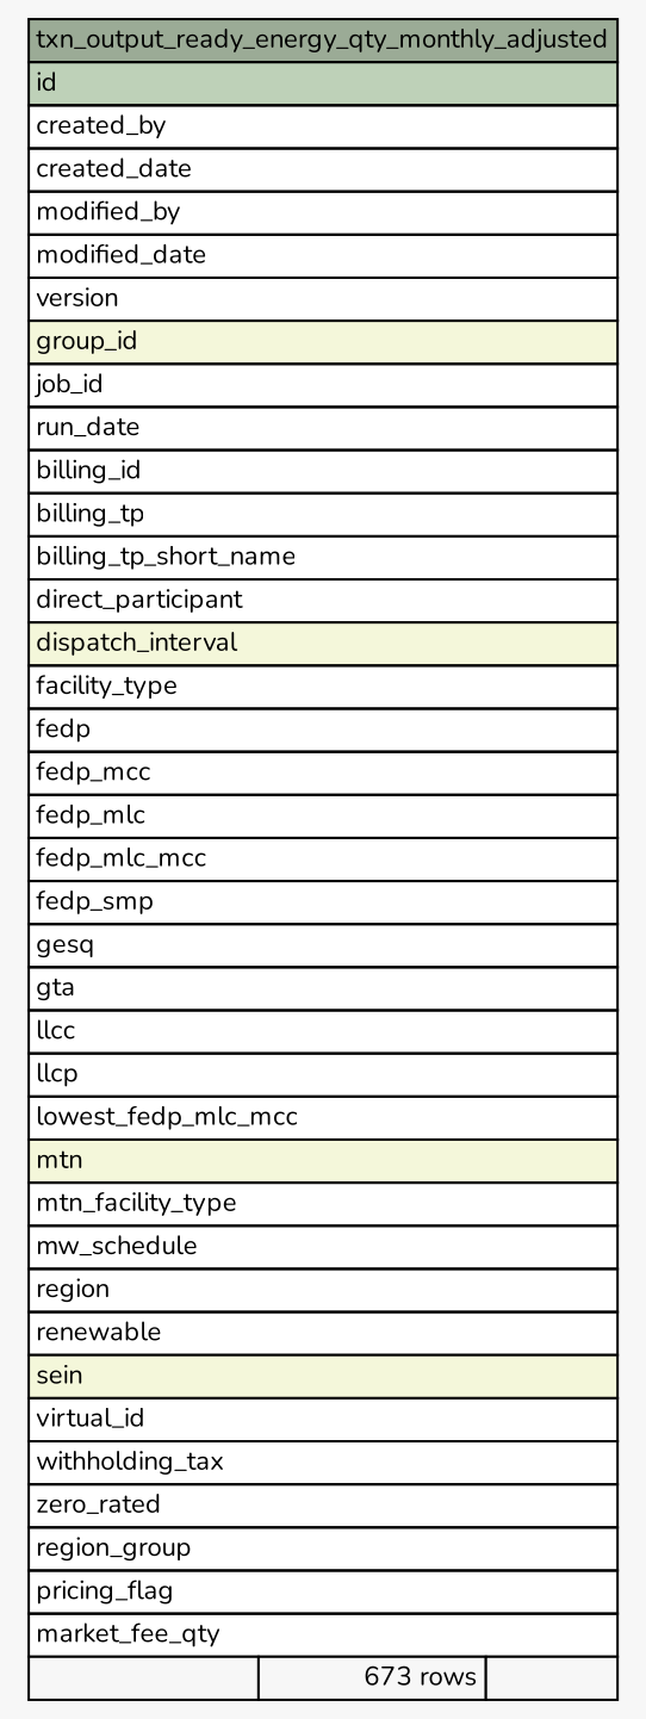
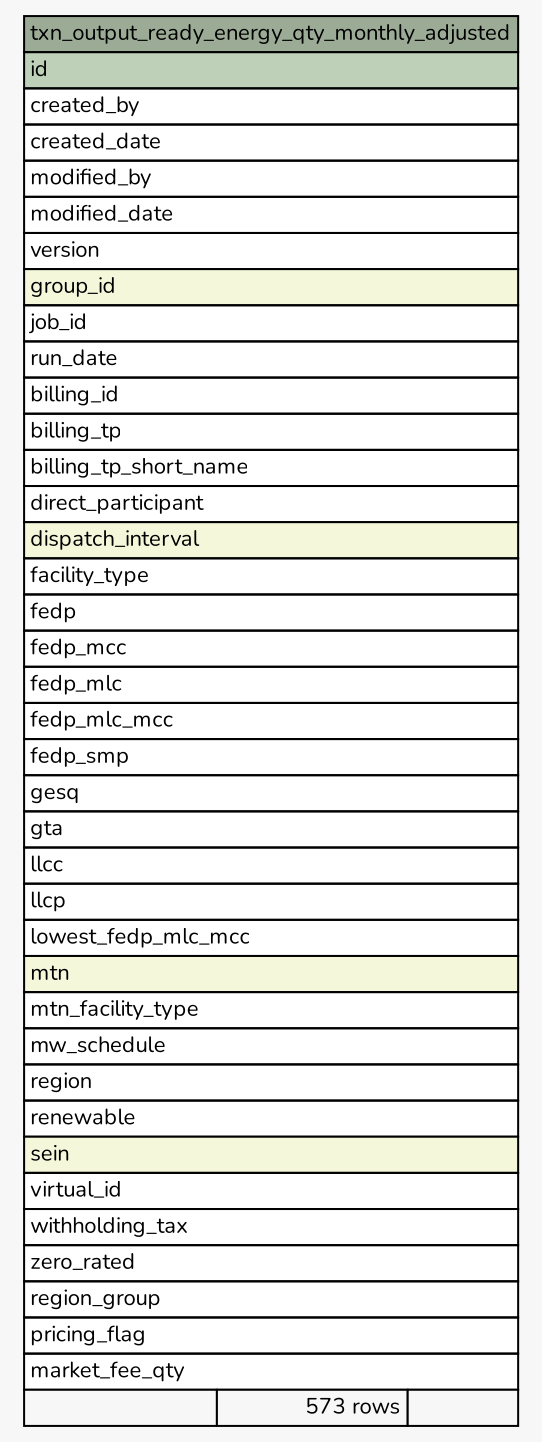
  digraph {
    bgcolor="#f7f7f7"
    fontname=Nunito
    fontsize=11
    nodesep=0.18
    rankdir=RL
    ranksep=0.46
-   n1 [fontname=Nunito fontsize=11 label=<     <TABLE BORDER="0" CELLBORDER="1" CELLSPACING="0" BGCOLOR="#ffffff">       <TR><TD COLSPAN="3" BGCOLOR="#9bab96" ALIGN="CENTER">txn_output_ready_energy_qty_monthly_adjusted</TD></TR>       <TR><TD PORT="id" COLSPAN="3" BGCOLOR="#bed1b8" ALIGN="LEFT">id</TD></TR>       <TR><TD PORT="created_by" COLSPAN="3" ALIGN="LEFT">created_by</TD></TR>       <TR><TD PORT="created_date" COLSPAN="3" ALIGN="LEFT">created_date</TD></TR>       <TR><TD PORT="modified_by" COLSPAN="3" ALIGN="LEFT">modified_by</TD></TR>       <TR><TD PORT="modified_date" COLSPAN="3" ALIGN="LEFT">modified_date</TD></TR>       <TR><TD PORT="version" COLSPAN="3" ALIGN="LEFT">version</TD></TR>       <TR><TD PORT="group_id" COLSPAN="3" BGCOLOR="#f4f7da" ALIGN="LEFT">group_id</TD></TR>       <TR><TD PORT="job_id" COLSPAN="3" ALIGN="LEFT">job_id</TD></TR>       <TR><TD PORT="run_date" COLSPAN="3" ALIGN="LEFT">run_date</TD></TR>       <TR><TD PORT="billing_id" COLSPAN="3" ALIGN="LEFT">billing_id</TD></TR>       <TR><TD PORT="billing_tp" COLSPAN="3" ALIGN="LEFT">billing_tp</TD></TR>       <TR><TD PORT="billing_tp_short_name" COLSPAN="3" ALIGN="LEFT">billing_tp_short_name</TD></TR>       <TR><TD PORT="direct_participant" COLSPAN="3" ALIGN="LEFT">direct_participant</TD></TR>       <TR><TD PORT="dispatch_interval" COLSPAN="3" BGCOLOR="#f4f7da" ALIGN="LEFT">dispatch_interval</TD></TR>       <TR><TD PORT="facility_type" COLSPAN="3" ALIGN="LEFT">facility_type</TD></TR>       <TR><TD PORT="fedp" COLSPAN="3" ALIGN="LEFT">fedp</TD></TR>       <TR><TD PORT="fedp_mcc" COLSPAN="3" ALIGN="LEFT">fedp_mcc</TD></TR>       <TR><TD PORT="fedp_mlc" COLSPAN="3" ALIGN="LEFT">fedp_mlc</TD></TR>       <TR><TD PORT="fedp_mlc_mcc" COLSPAN="3" ALIGN="LEFT">fedp_mlc_mcc</TD></TR>       <TR><TD PORT="fedp_smp" COLSPAN="3" ALIGN="LEFT">fedp_smp</TD></TR>       <TR><TD PORT="gesq" COLSPAN="3" ALIGN="LEFT">gesq</TD></TR>       <TR><TD PORT="gta" COLSPAN="3" ALIGN="LEFT">gta</TD></TR>       <TR><TD PORT="llcc" COLSPAN="3" ALIGN="LEFT">llcc</TD></TR>       <TR><TD PORT="llcp" COLSPAN="3" ALIGN="LEFT">llcp</TD></TR>       <TR><TD PORT="lowest_fedp_mlc_mcc" COLSPAN="3" ALIGN="LEFT">lowest_fedp_mlc_mcc</TD></TR>       <TR><TD PORT="mtn" COLSPAN="3" BGCOLOR="#f4f7da" ALIGN="LEFT">mtn</TD></TR>       <TR><TD PORT="mtn_facility_type" COLSPAN="3" ALIGN="LEFT">mtn_facility_type</TD></TR>       <TR><TD PORT="mw_schedule" COLSPAN="3" ALIGN="LEFT">mw_schedule</TD></TR>       <TR><TD PORT="region" COLSPAN="3" ALIGN="LEFT">region</TD></TR>       <TR><TD PORT="renewable" COLSPAN="3" ALIGN="LEFT">renewable</TD></TR>       <TR><TD PORT="sein" COLSPAN="3" BGCOLOR="#f4f7da" ALIGN="LEFT">sein</TD></TR>       <TR><TD PORT="virtual_id" COLSPAN="3" ALIGN="LEFT">virtual_id</TD></TR>       <TR><TD PORT="withholding_tax" COLSPAN="3" ALIGN="LEFT">withholding_tax</TD></TR>       <TR><TD PORT="zero_rated" COLSPAN="3" ALIGN="LEFT">zero_rated</TD></TR>       <TR><TD PORT="region_group" COLSPAN="3" ALIGN="LEFT">region_group</TD></TR>       <TR><TD PORT="pricing_flag" COLSPAN="3" ALIGN="LEFT">pricing_flag</TD></TR>       <TR><TD PORT="market_fee_qty" COLSPAN="3" ALIGN="LEFT">market_fee_qty</TD></TR>       <TR><TD ALIGN="LEFT" BGCOLOR="#f7f7f7">  </TD><TD ALIGN="RIGHT" BGCOLOR="#f7f7f7">673 rows</TD><TD ALIGN="RIGHT" BGCOLOR="#f7f7f7">  </TD></TR>     </TABLE>> shape=plaintext]
+   n1 [fontname=Nunito fontsize=11 label=<     <TABLE BORDER="0" CELLBORDER="1" CELLSPACING="0" BGCOLOR="#ffffff">       <TR><TD COLSPAN="3" BGCOLOR="#9bab96" ALIGN="CENTER">txn_output_ready_energy_qty_monthly_adjusted</TD></TR>       <TR><TD PORT="id" COLSPAN="3" BGCOLOR="#bed1b8" ALIGN="LEFT">id</TD></TR>       <TR><TD PORT="created_by" COLSPAN="3" ALIGN="LEFT">created_by</TD></TR>       <TR><TD PORT="created_date" COLSPAN="3" ALIGN="LEFT">created_date</TD></TR>       <TR><TD PORT="modified_by" COLSPAN="3" ALIGN="LEFT">modified_by</TD></TR>       <TR><TD PORT="modified_date" COLSPAN="3" ALIGN="LEFT">modified_date</TD></TR>       <TR><TD PORT="version" COLSPAN="3" ALIGN="LEFT">version</TD></TR>       <TR><TD PORT="group_id" COLSPAN="3" BGCOLOR="#f4f7da" ALIGN="LEFT">group_id</TD></TR>       <TR><TD PORT="job_id" COLSPAN="3" ALIGN="LEFT">job_id</TD></TR>       <TR><TD PORT="run_date" COLSPAN="3" ALIGN="LEFT">run_date</TD></TR>       <TR><TD PORT="billing_id" COLSPAN="3" ALIGN="LEFT">billing_id</TD></TR>       <TR><TD PORT="billing_tp" COLSPAN="3" ALIGN="LEFT">billing_tp</TD></TR>       <TR><TD PORT="billing_tp_short_name" COLSPAN="3" ALIGN="LEFT">billing_tp_short_name</TD></TR>       <TR><TD PORT="direct_participant" COLSPAN="3" ALIGN="LEFT">direct_participant</TD></TR>       <TR><TD PORT="dispatch_interval" COLSPAN="3" BGCOLOR="#f4f7da" ALIGN="LEFT">dispatch_interval</TD></TR>       <TR><TD PORT="facility_type" COLSPAN="3" ALIGN="LEFT">facility_type</TD></TR>       <TR><TD PORT="fedp" COLSPAN="3" ALIGN="LEFT">fedp</TD></TR>       <TR><TD PORT="fedp_mcc" COLSPAN="3" ALIGN="LEFT">fedp_mcc</TD></TR>       <TR><TD PORT="fedp_mlc" COLSPAN="3" ALIGN="LEFT">fedp_mlc</TD></TR>       <TR><TD PORT="fedp_mlc_mcc" COLSPAN="3" ALIGN="LEFT">fedp_mlc_mcc</TD></TR>       <TR><TD PORT="fedp_smp" COLSPAN="3" ALIGN="LEFT">fedp_smp</TD></TR>       <TR><TD PORT="gesq" COLSPAN="3" ALIGN="LEFT">gesq</TD></TR>       <TR><TD PORT="gta" COLSPAN="3" ALIGN="LEFT">gta</TD></TR>       <TR><TD PORT="llcc" COLSPAN="3" ALIGN="LEFT">llcc</TD></TR>       <TR><TD PORT="llcp" COLSPAN="3" ALIGN="LEFT">llcp</TD></TR>       <TR><TD PORT="lowest_fedp_mlc_mcc" COLSPAN="3" ALIGN="LEFT">lowest_fedp_mlc_mcc</TD></TR>       <TR><TD PORT="mtn" COLSPAN="3" BGCOLOR="#f4f7da" ALIGN="LEFT">mtn</TD></TR>       <TR><TD PORT="mtn_facility_type" COLSPAN="3" ALIGN="LEFT">mtn_facility_type</TD></TR>       <TR><TD PORT="mw_schedule" COLSPAN="3" ALIGN="LEFT">mw_schedule</TD></TR>       <TR><TD PORT="region" COLSPAN="3" ALIGN="LEFT">region</TD></TR>       <TR><TD PORT="renewable" COLSPAN="3" ALIGN="LEFT">renewable</TD></TR>       <TR><TD PORT="sein" COLSPAN="3" BGCOLOR="#f4f7da" ALIGN="LEFT">sein</TD></TR>       <TR><TD PORT="virtual_id" COLSPAN="3" ALIGN="LEFT">virtual_id</TD></TR>       <TR><TD PORT="withholding_tax" COLSPAN="3" ALIGN="LEFT">withholding_tax</TD></TR>       <TR><TD PORT="zero_rated" COLSPAN="3" ALIGN="LEFT">zero_rated</TD></TR>       <TR><TD PORT="region_group" COLSPAN="3" ALIGN="LEFT">region_group</TD></TR>       <TR><TD PORT="pricing_flag" COLSPAN="3" ALIGN="LEFT">pricing_flag</TD></TR>       <TR><TD PORT="market_fee_qty" COLSPAN="3" ALIGN="LEFT">market_fee_qty</TD></TR>       <TR><TD ALIGN="LEFT" BGCOLOR="#f7f7f7">  </TD><TD ALIGN="RIGHT" BGCOLOR="#f7f7f7">573 rows</TD><TD ALIGN="RIGHT" BGCOLOR="#f7f7f7">  </TD></TR>     </TABLE>> shape=plaintext]
  }
